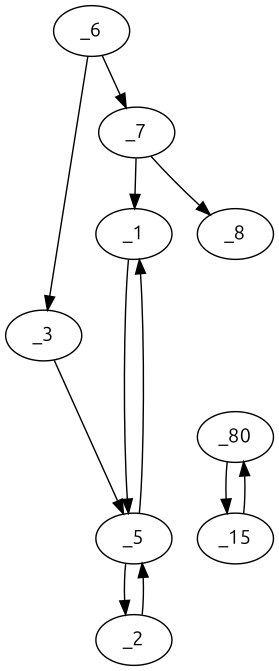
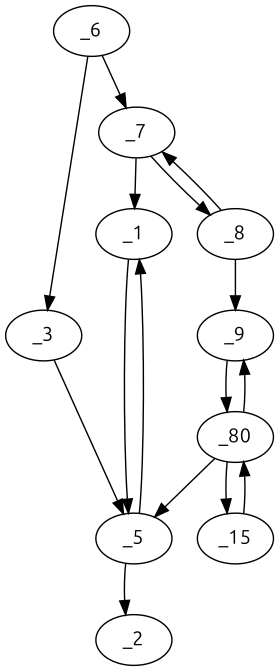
  digraph {
    fontname=Ubuntu
    node [fontname=Ubuntu x=117.000000]
    edge [fontname=Ubuntu]
    _1 [x=168.000000 y=104.000000]
    _5 [x=182.000000 y=117.000000]
    _2 [x=204.000000 y=122.000000]
    _3 [y=141.000000]
    _6 [y=153.000000]
    _7 [x=100.000000 y=156.000000]
    _8 [x=84.000000 y=160.000000]
    n8 [label=_15 x=51.000000 y=188.000000]
    n9 [label=_80 x=60.000000 y=177.000000]
+   _9 [x=73.000000 y=170.000000]
    _1 -> _5 [angle=0.748378 orient=0.680451]
    _5 -> _1 [angle=-2.393215 orient=-0.680451]
    _5 -> _2 [angle=0.223477 orient=0.221621]
-   _2 -> _5 [angle=-2.918116 orient=-0.221621]
+   n9 -> _5 [angle=-2.918116 orient=-0.221621]
    _3 -> _5 [angle=1.570796 orient=1.000000]
    _6 -> _3 [angle=-1.570796 orient=-1.000000]
    _6 -> _7 [angle=2.966920 orient=0.173785]
    _7 -> _1 [angle=-0.174672 orient=-0.173785]
    _7 -> _8 [angle=2.896614 orient=0.242536]
+   _8 -> _7 [angle=-0.244979 orient=-0.242536]
+   _8 -> _9 [angle=2.403778 orient=0.672673]
    n8 -> n9 [angle=-0.885067 orient=-0.773957]
    n9 -> n8 [angle=2.256526 orient=0.773957]
+   n9 -> _9 [angle=-0.493941 orient=-0.474100]
+   _9 -> n9 [angle=2.647651 orient=0.474100]
  }
